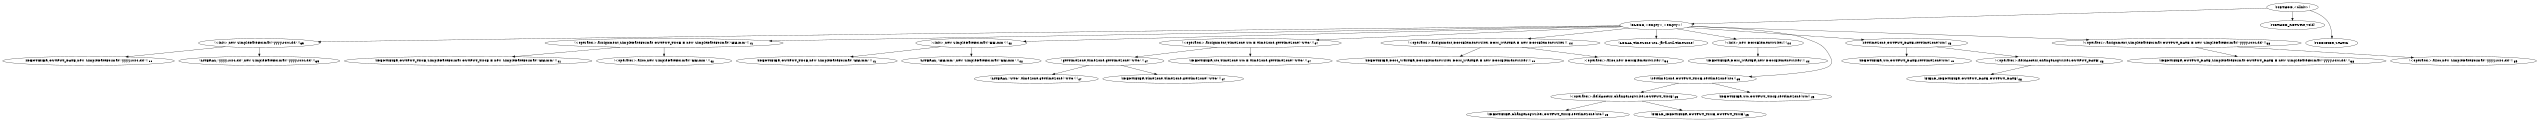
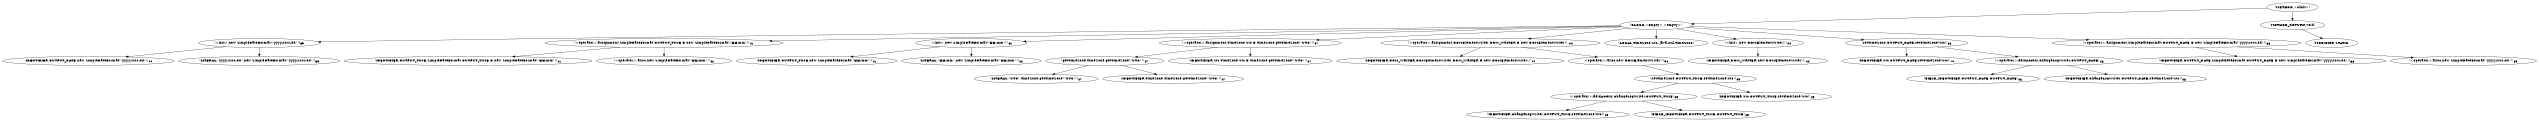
  digraph {
    n1 [label=<(METHOD,&lt;clinit&gt;)>]
    n2 [label=<(BLOCK,&lt;empty&gt;,&lt;empty&gt;)>]
    n3 [label=<(MODIFIER,STATIC)>]
    n4 [label=<(METHOD_RETURN,void)>]
    n5 [label=<(&lt;operator&gt;.assignment,SimpleDateFormat OUTPUT_DATE = new SimpleDateFormat(&quot;yyyy-MM-dd&quot;))<SUB>38</SUB>>]
    n6 [label=<(&lt;init&gt;,new SimpleDateFormat(&quot;yyyy-MM-dd&quot;))<SUB>39</SUB>>]
    n7 [label=<(&lt;operator&gt;.assignment,SimpleDateFormat OUTPUT_TIME = new SimpleDateFormat(&quot;HH:mm&quot;))<SUB>41</SUB>>]
    n8 [label=<(&lt;init&gt;,new SimpleDateFormat(&quot;HH:mm&quot;))<SUB>42</SUB>>]
    n9 [label=<(&lt;operator&gt;.assignment,DOMElementWriter DOM_WRITER = new DOMElementWriter())<SUB>44</SUB>>]
    n10 [label=<(&lt;init&gt;,new DOMElementWriter())<SUB>44</SUB>>]
    n11 [label=<(LOCAL,TimeZone utc: java.util.TimeZone)>]
    n12 [label=<(&lt;operator&gt;.assignment,TimeZone utc = TimeZone.getTimeZone(&quot;UTC&quot;))<SUB>47</SUB>>]
-   n13 [label=<(setTimeZone,OUTPUT_DATE.setTimeZone(utc))<SUB>48</SUB>>]
+   n13 [label=<(setTimeZone,OUTPUT_DATE.setTimeZone(utc))<SUB>38</SUB>>]
    n14 [label=<(setTimeZone,OUTPUT_TIME.setTimeZone(utc))<SUB>49</SUB>>]
    n15 [label=<(IDENTIFIER,OUTPUT_DATE,SimpleDateFormat OUTPUT_DATE = new SimpleDateFormat(&quot;yyyy-MM-dd&quot;))<SUB>38</SUB>>]
    n16 [label=<(&lt;operator&gt;.alloc,new SimpleDateFormat(&quot;yyyy-MM-dd&quot;))<SUB>39</SUB>>]
    n17 [label=<(IDENTIFIER,OUTPUT_DATE,new SimpleDateFormat(&quot;yyyy-MM-dd&quot;))<SUB>38</SUB>>]
    n18 [label=<(LITERAL,&quot;yyyy-MM-dd&quot;,new SimpleDateFormat(&quot;yyyy-MM-dd&quot;))<SUB>39</SUB>>]
    n19 [label=<(IDENTIFIER,OUTPUT_TIME,SimpleDateFormat OUTPUT_TIME = new SimpleDateFormat(&quot;HH:mm&quot;))<SUB>41</SUB>>]
    n20 [label=<(&lt;operator&gt;.alloc,new SimpleDateFormat(&quot;HH:mm&quot;))<SUB>42</SUB>>]
    n21 [label=<(IDENTIFIER,OUTPUT_TIME,new SimpleDateFormat(&quot;HH:mm&quot;))<SUB>41</SUB>>]
    n22 [label=<(LITERAL,&quot;HH:mm&quot;,new SimpleDateFormat(&quot;HH:mm&quot;))<SUB>42</SUB>>]
    n23 [label=<(IDENTIFIER,DOM_WRITER,DOMElementWriter DOM_WRITER = new DOMElementWriter())<SUB>44</SUB>>]
    n24 [label=<(&lt;operator&gt;.alloc,new DOMElementWriter())<SUB>94</SUB>>]
    n25 [label=<(IDENTIFIER,DOM_WRITER,new DOMElementWriter())<SUB>44</SUB>>]
    n26 [label=<(IDENTIFIER,utc,TimeZone utc = TimeZone.getTimeZone(&quot;UTC&quot;))<SUB>47</SUB>>]
    n27 [label=<(getTimeZone,TimeZone.getTimeZone(&quot;UTC&quot;))<SUB>47</SUB>>]
    n28 [label=<(&lt;operator&gt;.fieldAccess,ChangeLogWriter.OUTPUT_DATE)<SUB>48</SUB>>]
    n29 [label=<(IDENTIFIER,utc,OUTPUT_DATE.setTimeZone(utc))<SUB>44</SUB>>]
    n30 [label=<(&lt;operator&gt;.fieldAccess,ChangeLogWriter.OUTPUT_TIME)<SUB>49</SUB>>]
    n31 [label=<(IDENTIFIER,utc,OUTPUT_TIME.setTimeZone(utc))<SUB>49</SUB>>]
    n32 [label=<(IDENTIFIER,TimeZone,TimeZone.getTimeZone(&quot;UTC&quot;))<SUB>47</SUB>>]
    n33 [label=<(LITERAL,&quot;UTC&quot;,TimeZone.getTimeZone(&quot;UTC&quot;))<SUB>47</SUB>>]
+   n34 [label=<(IDENTIFIER,ChangeLogWriter,OUTPUT_DATE.setTimeZone(utc))<SUB>48</SUB>>]
    n35 [label=<(FIELD_IDENTIFIER,OUTPUT_DATE,OUTPUT_DATE)<SUB>48</SUB>>]
    n36 [label=<(IDENTIFIER,ChangeLogWriter,OUTPUT_TIME.setTimeZone(utc))<SUB>49</SUB>>]
    n37 [label=<(FIELD_IDENTIFIER,OUTPUT_TIME,OUTPUT_TIME)<SUB>49</SUB>>]
    n1 -> n2
-   n1 -> n3
+   n4 -> n3
    n1 -> n4
    n2 -> n5
    n2 -> n6
    n2 -> n7
    n2 -> n8
    n2 -> n9
    n2 -> n10
    n2 -> n11
    n2 -> n12
    n2 -> n13
-   n2 -> n14
+   n24 -> n14
    n5 -> n15
    n5 -> n16
    n6 -> n17
    n6 -> n18
    n7 -> n19
    n7 -> n20
    n8 -> n21
    n8 -> n22
    n9 -> n23
    n9 -> n24
    n10 -> n25
    n12 -> n26
    n12 -> n27
    n13 -> n28
    n13 -> n29
    n14 -> n30
    n14 -> n31
    n27 -> n32
    n27 -> n33
+   n28 -> n34
    n28 -> n35
    n30 -> n36
    n30 -> n37
  }
